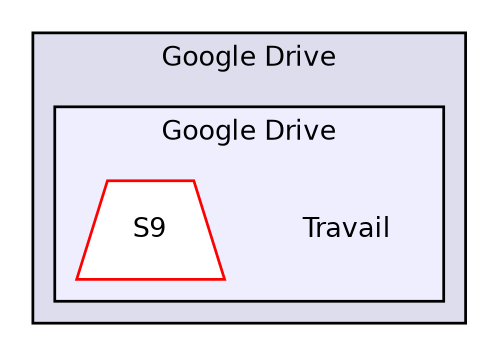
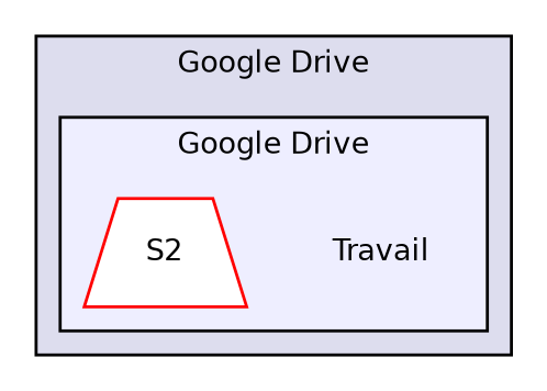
  digraph {
    compound=true
    node [fontname=Helvetica fontsize=10]
    n1 [label=Travail shape=plaintext]
-   n2 [color=red fillcolor=white label=S9 shape=trapezium style=filled]
+   n2 [color=red fillcolor=white label=S2 shape=trapezium style=filled]
    subgraph cluster_1 {
      bgcolor="#ddddee"
      fontname=Helvetica
      fontsize=10
      label="Google Drive"
      pencolor=black
      subgraph cluster_2 {
        bgcolor="#eeeeff"
        fontname=Helvetica
        fontsize=10
        pencolor=black
        n1
        n2
      }
    }
  }
